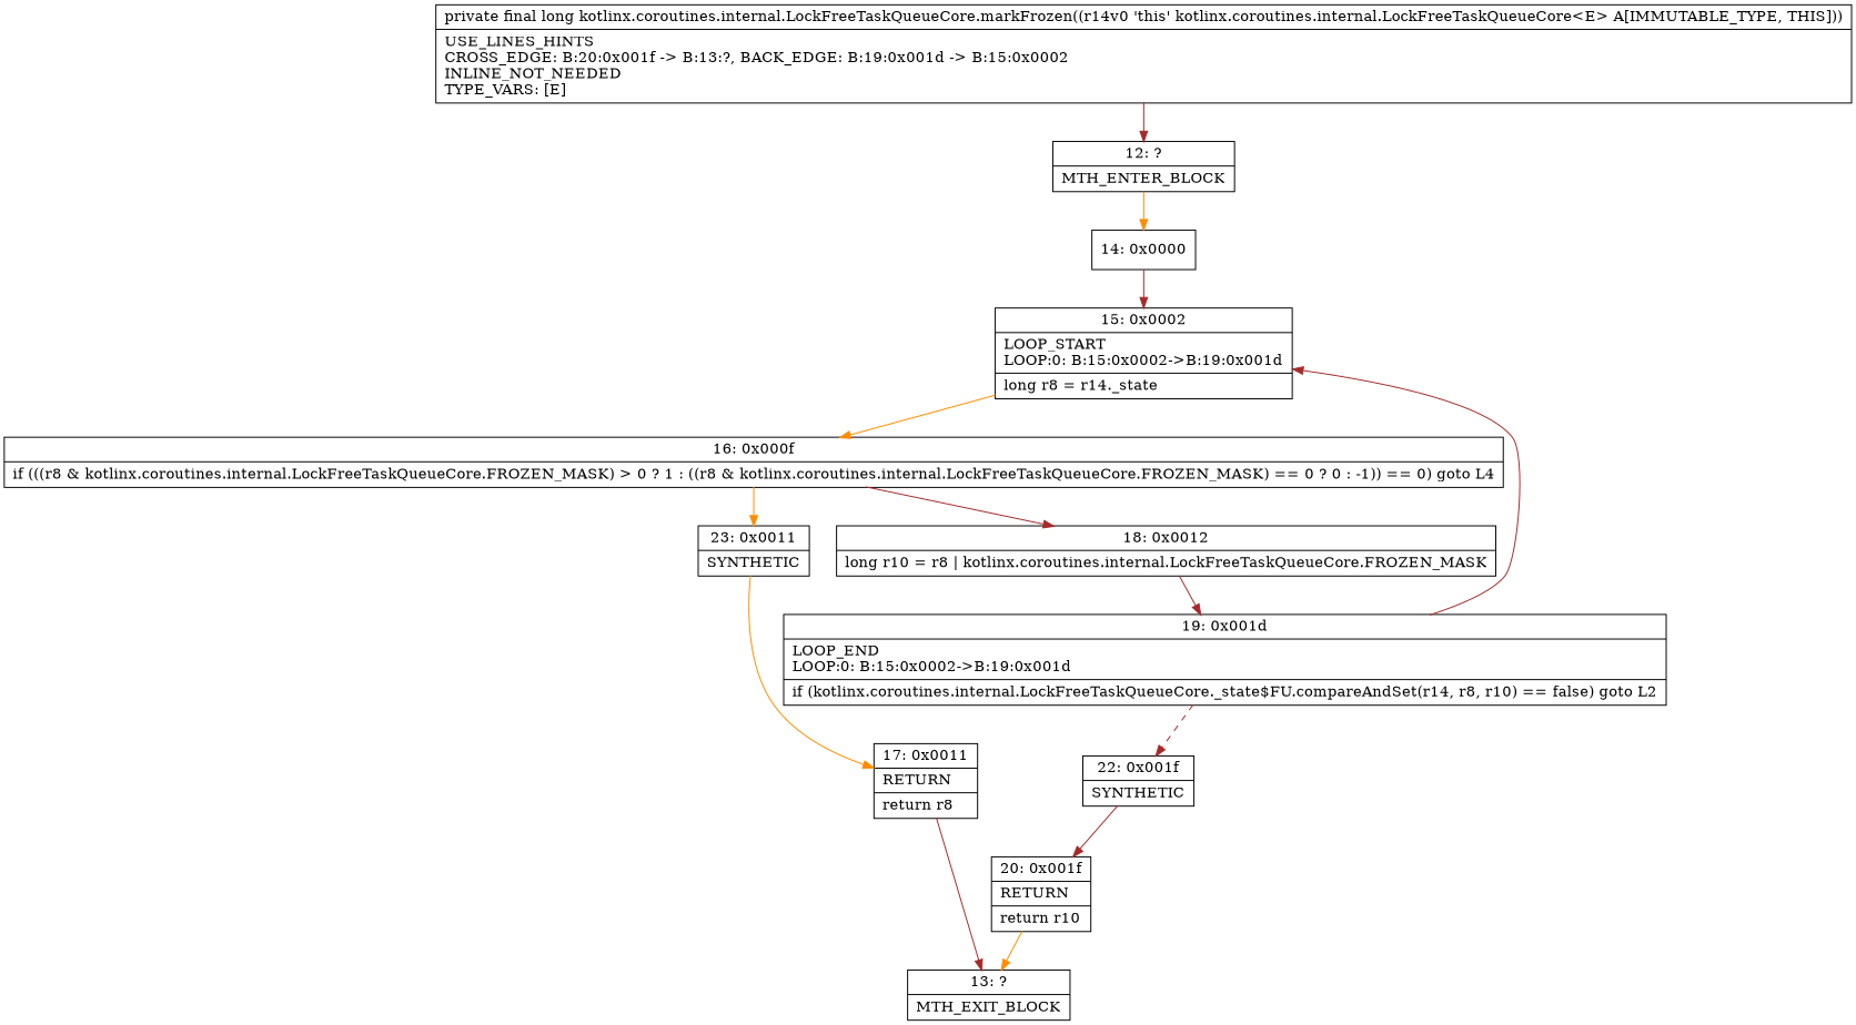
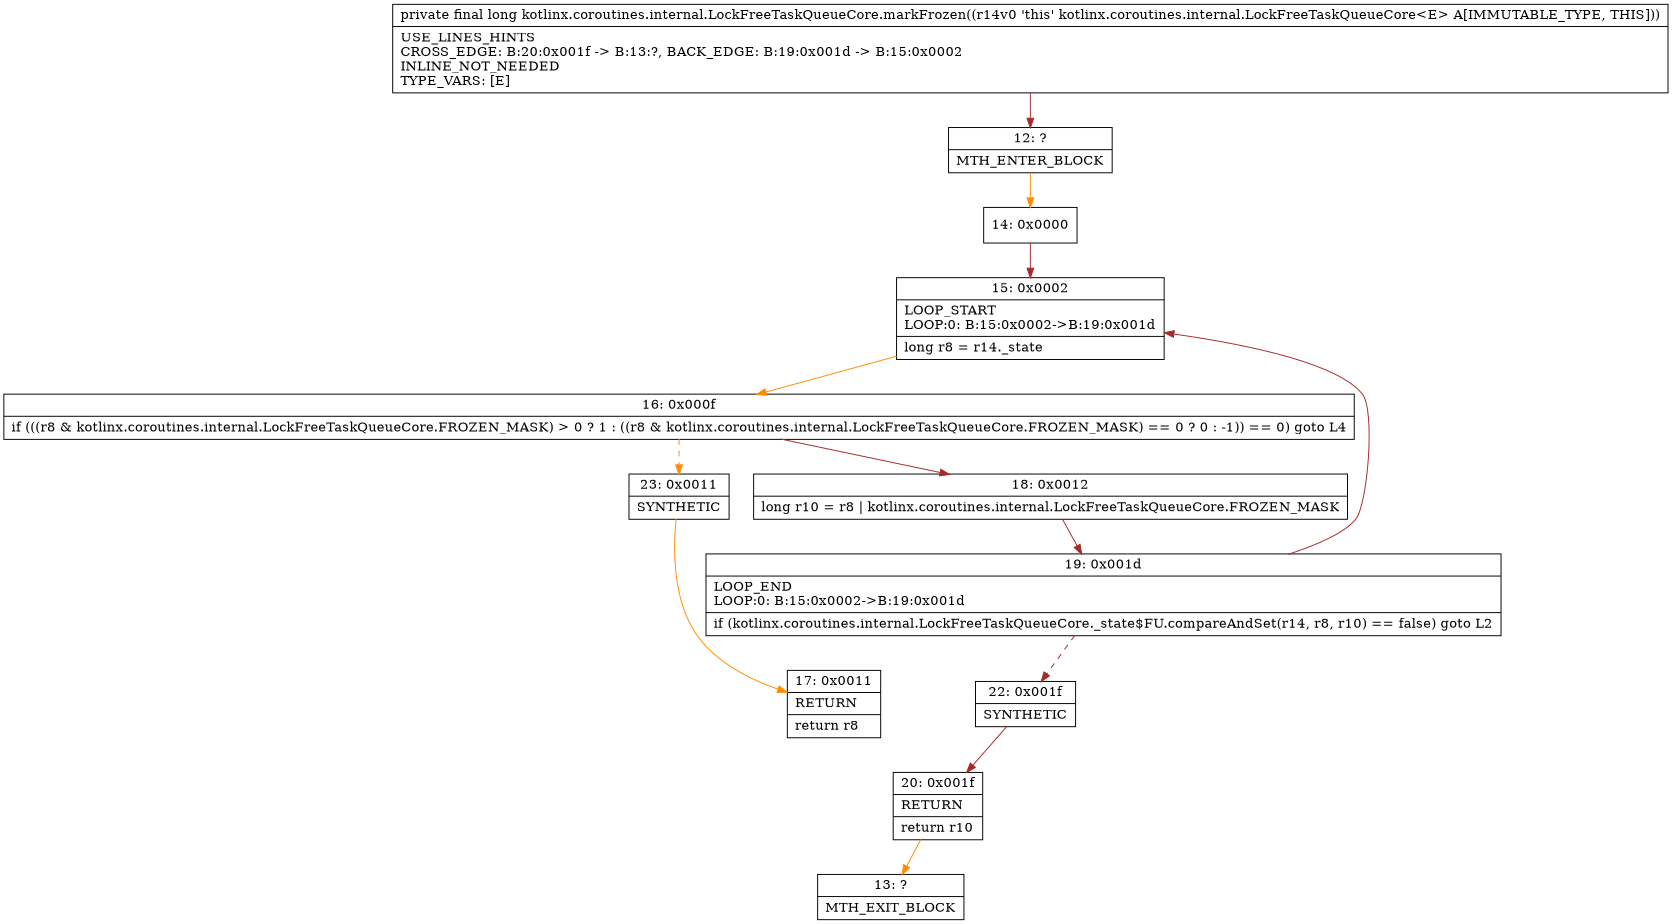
  digraph {
    node [shape=record]
    edge [color=brown]
    n1 [label="{12\:\ ?|MTH_ENTER_BLOCK\l}"]
    n2 [label="{14\:\ 0x0000}"]
    n3 [label="{15\:\ 0x0002|LOOP_START\lLOOP:0: B:15:0x0002\-\>B:19:0x001d\l|long r8 = r14._state\l}"]
    n4 [label="{16\:\ 0x000f|if (((r8 & kotlinx.coroutines.internal.LockFreeTaskQueueCore.FROZEN_MASK) \> 0 ? 1 : ((r8 & kotlinx.coroutines.internal.LockFreeTaskQueueCore.FROZEN_MASK) == 0 ? 0 : \-1)) == 0) goto L4\l}"]
    n5 [label="{18\:\ 0x0012|long r10 = r8 \| kotlinx.coroutines.internal.LockFreeTaskQueueCore.FROZEN_MASK\l}"]
    n6 [label="{23\:\ 0x0011|SYNTHETIC\l}"]
    n7 [label="{19\:\ 0x001d|LOOP_END\lLOOP:0: B:15:0x0002\-\>B:19:0x001d\l|if (kotlinx.coroutines.internal.LockFreeTaskQueueCore._state$FU.compareAndSet(r14, r8, r10) == false) goto L2\l}"]
    n8 [label="{17\:\ 0x0011|RETURN\l|return r8\l}"]
    n9 [label="{22\:\ 0x001f|SYNTHETIC\l}"]
    n10 [label="{20\:\ 0x001f|RETURN\l|return r10\l}"]
    n11 [label="{13\:\ ?|MTH_EXIT_BLOCK\l}"]
    n12 [label="{private final long kotlinx.coroutines.internal.LockFreeTaskQueueCore.markFrozen((r14v0 'this' kotlinx.coroutines.internal.LockFreeTaskQueueCore\<E\> A[IMMUTABLE_TYPE, THIS]))  | USE_LINES_HINTS\lCROSS_EDGE: B:20:0x001f \-\> B:13:?, BACK_EDGE: B:19:0x001d \-\> B:15:0x0002\lINLINE_NOT_NEEDED\lTYPE_VARS: [E]\l}"]
    n1 -> n2 [color=darkorange]
    n2 -> n3
    n3 -> n4 [color=darkorange]
    n4 -> n5
-   n4 -> n6 [color=darkorange style=solid]
+   n4 -> n6 [color=darkorange style=dashed]
    n5 -> n7
    n6 -> n8 [color=darkorange]
    n7 -> n3
    n7 -> n9 [style=dashed]
-   n8 -> n11
    n9 -> n10
    n10 -> n11 [color=darkorange]
    n12 -> n1
  }
